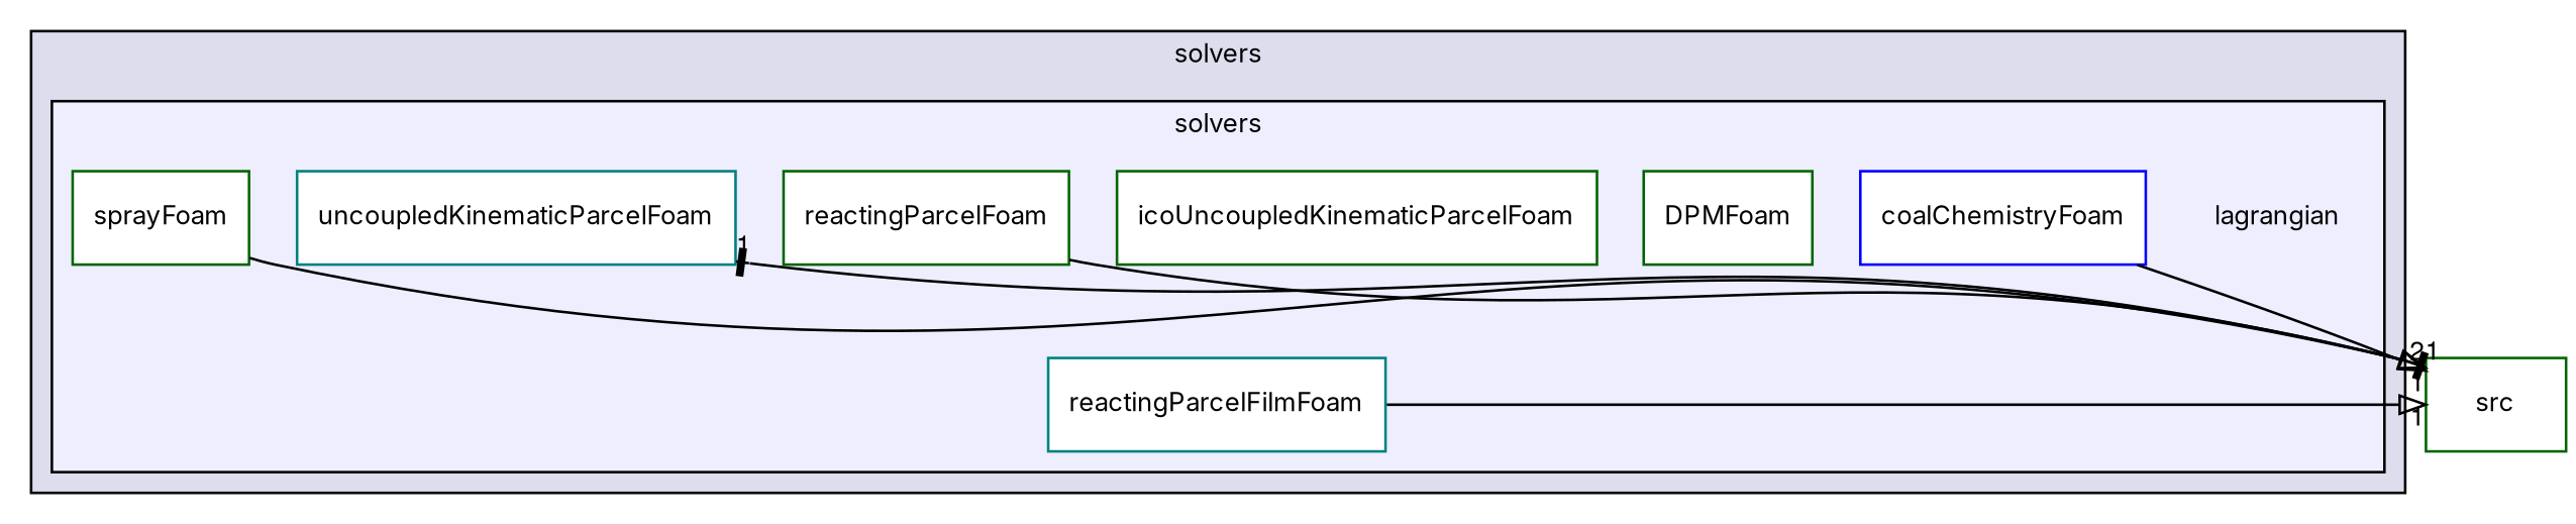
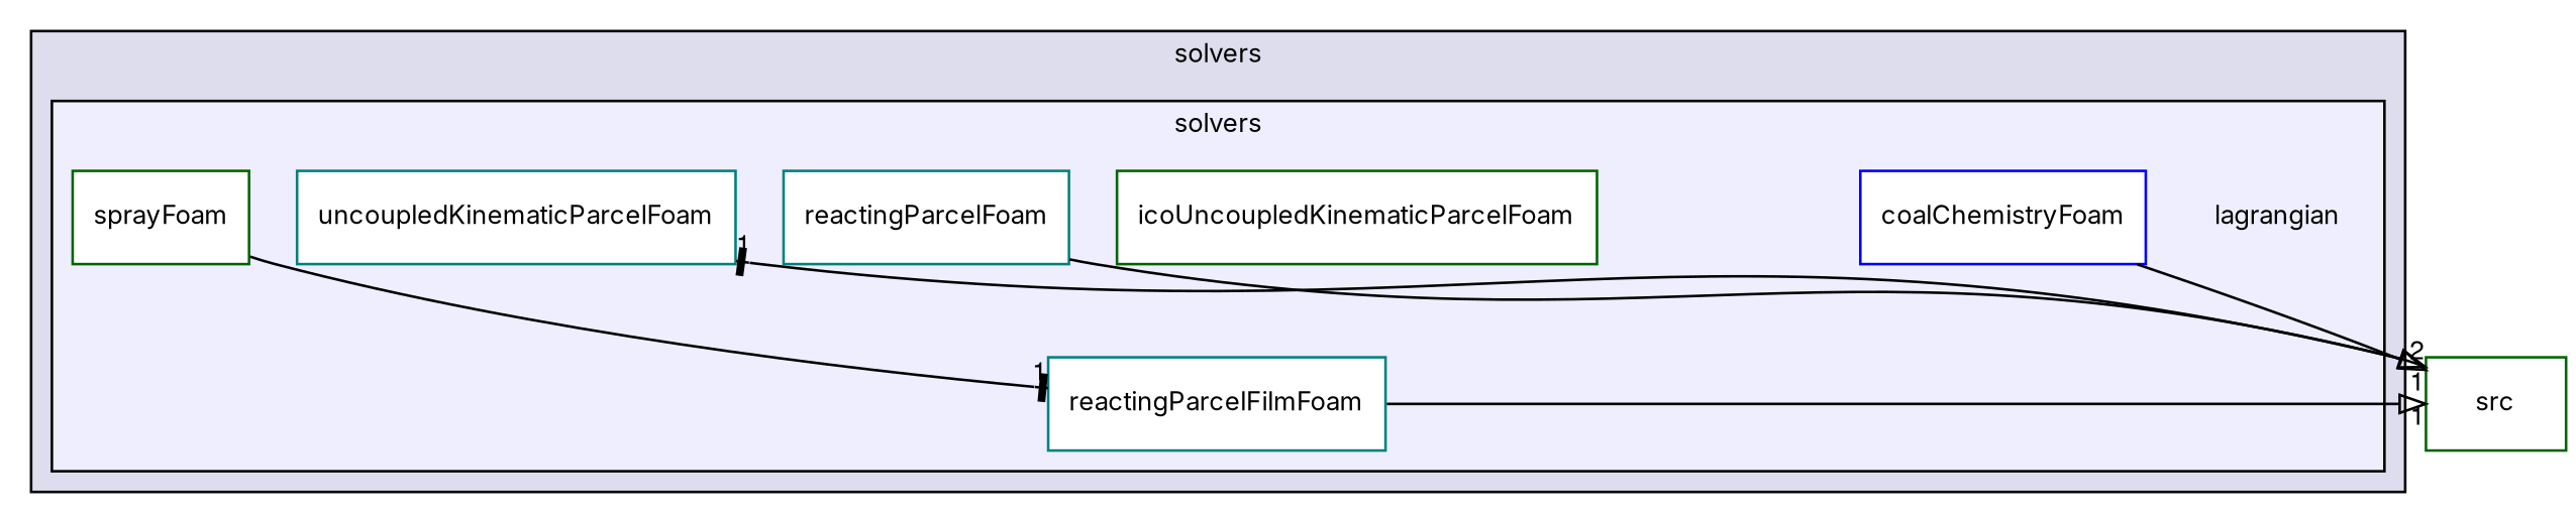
  digraph {
    compound=true
    fontname=Inter
    node [color=darkgreen fontname=Inter fontsize=10 shape=box fillcolor=white style=filled]
    edge [arrowhead=onormal fontname=Inter headlabel=1 labeldistance=1.5 labelfontname=FreeSans labelfontsize=10]
    n1 [label=lagrangian shape=plaintext fillcolor="" style=""]
    n2 [color=blue label=coalChemistryFoam]
-   n3 [label=DPMFoam]
    n4 [label=icoUncoupledKinematicParcelFoam]
    n5 [color=teal label=reactingParcelFilmFoam]
-   n6 [label=reactingParcelFoam]
+   n6 [color=teal label=reactingParcelFoam]
    n7 [label=sprayFoam]
    n8 [color=teal label=uncoupledKinematicParcelFoam]
    n9 [label=src fillcolor="" style=""]
    subgraph cluster_1 {
      bgcolor="#ddddee"
      fontsize=10
      label=solvers
      pencolor=black
      subgraph cluster_2 {
        bgcolor="#eeeeff"
        fontsize=10
        label=solvers
        pencolor=black
        n1
        n2
-       n3
        n4
        n5
        n6
        n7
        n8
      }
    }
    n2 -> n9
    n5 -> n9
    n6 -> n9 [headlabel=2]
-   n7 -> n9 [arrowhead=tee]
+   n7 -> n5 [arrowhead=tee]
    n9 -> n8 [arrowhead=tee]
  }
